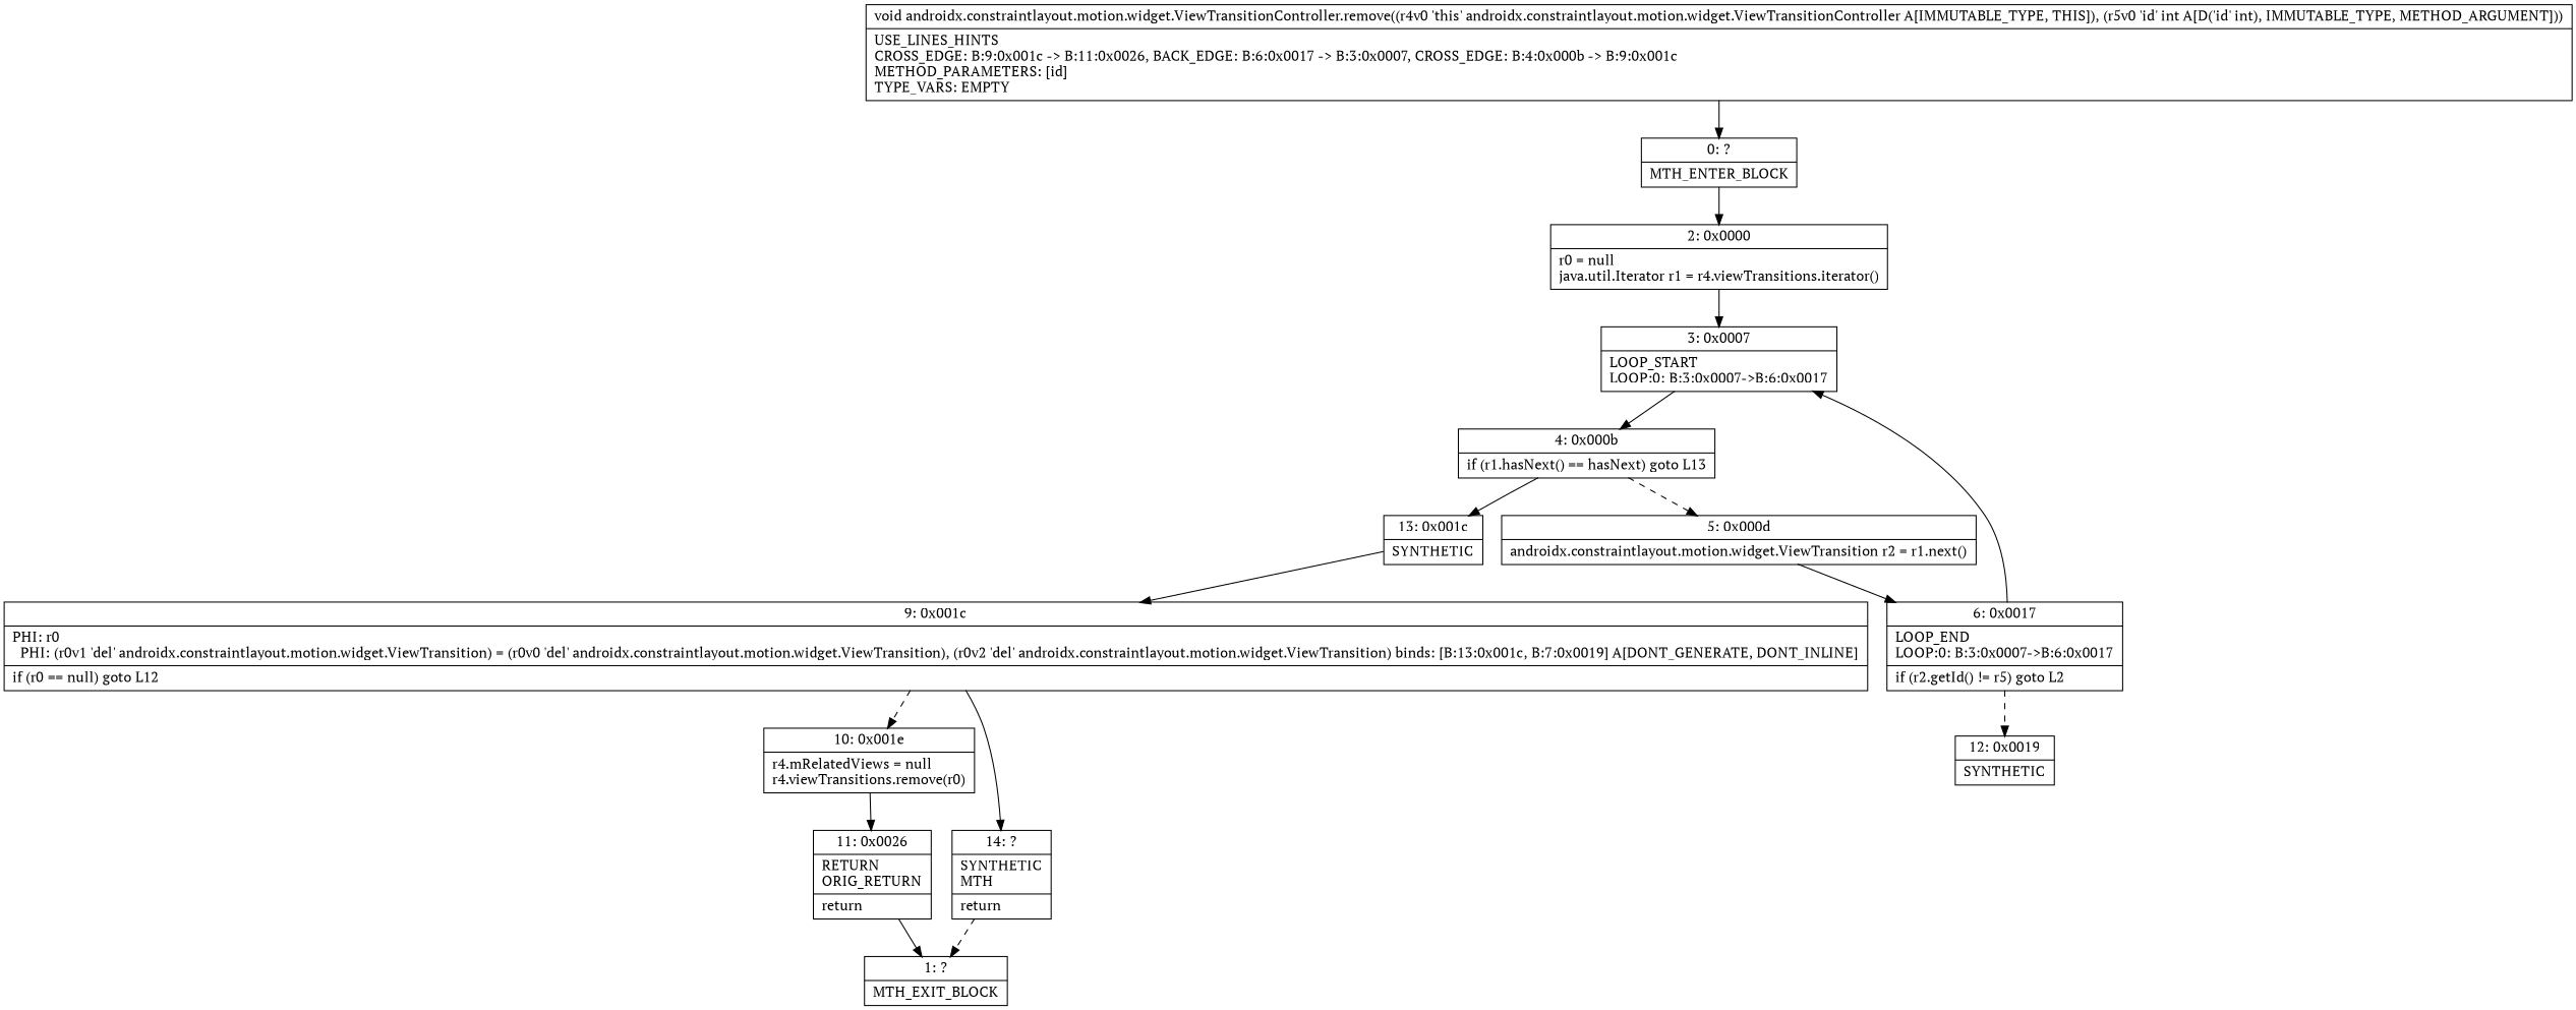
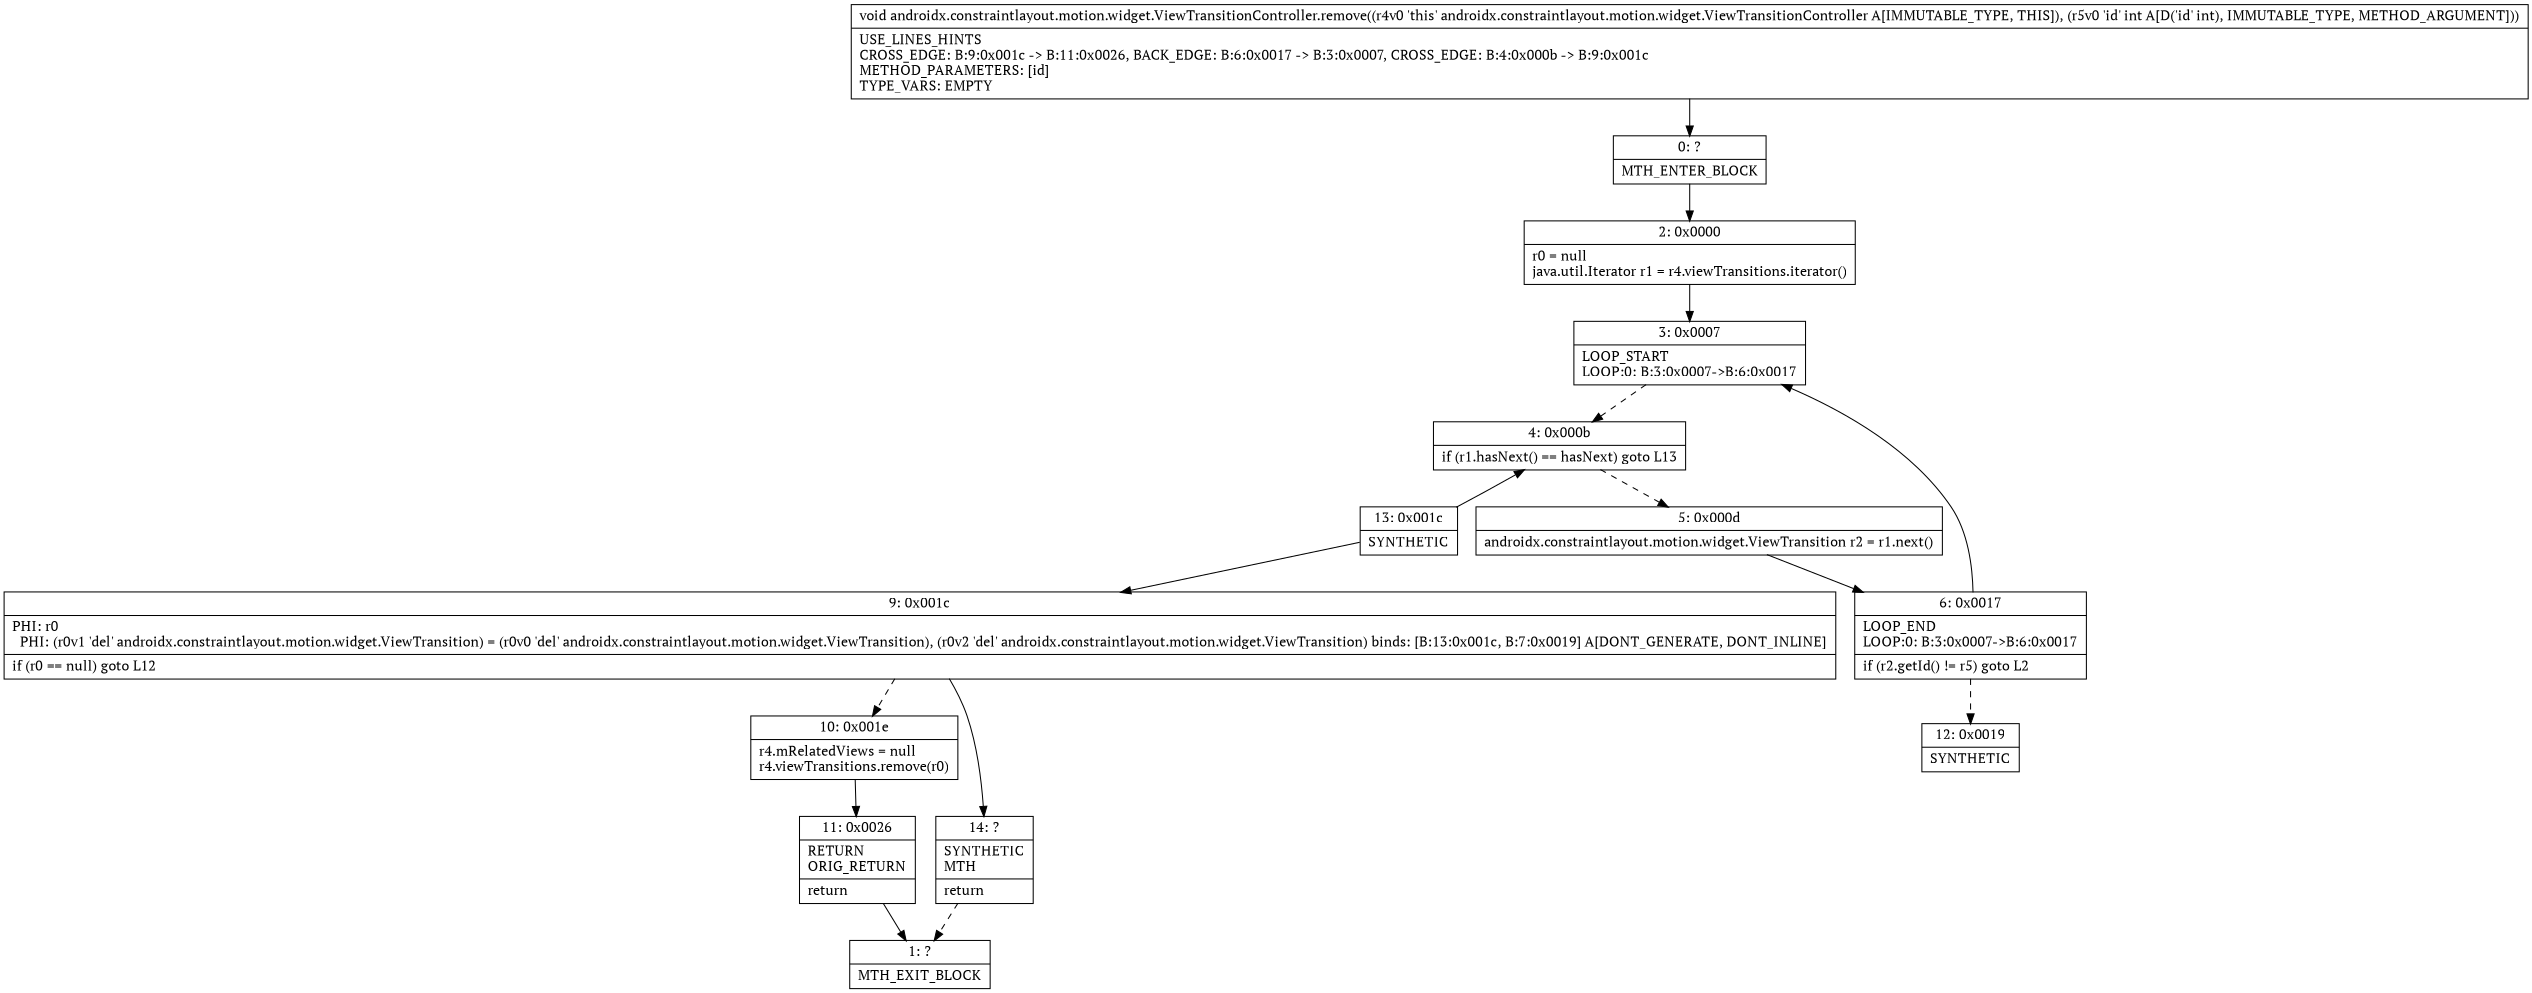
  digraph {
    fontname="PT Serif"
    node [fontname="PT Serif" shape=record]
    edge [fontname="PT Serif"]
    n1 [label="{0\:\ ?|MTH_ENTER_BLOCK\l}"]
    n2 [label="{2\:\ 0x0000|r0 = null\ljava.util.Iterator r1 = r4.viewTransitions.iterator()\l}"]
    n3 [label="{3\:\ 0x0007|LOOP_START\lLOOP:0: B:3:0x0007\-\>B:6:0x0017\l}"]
    n4 [label="{4\:\ 0x000b|if (r1.hasNext() == hasNext) goto L13\l}"]
    n5 [label="{5\:\ 0x000d|androidx.constraintlayout.motion.widget.ViewTransition r2 = r1.next()\l}"]
    n6 [label="{13\:\ 0x001c|SYNTHETIC\l}"]
    n7 [label="{6\:\ 0x0017|LOOP_END\lLOOP:0: B:3:0x0007\-\>B:6:0x0017\l|if (r2.getId() != r5) goto L2\l}"]
    n8 [label="{9\:\ 0x001c|PHI: r0 \l  PHI: (r0v1 'del' androidx.constraintlayout.motion.widget.ViewTransition) = (r0v0 'del' androidx.constraintlayout.motion.widget.ViewTransition), (r0v2 'del' androidx.constraintlayout.motion.widget.ViewTransition) binds: [B:13:0x001c, B:7:0x0019] A[DONT_GENERATE, DONT_INLINE]\l|if (r0 == null) goto L12\l}"]
    n9 [label="{12\:\ 0x0019|SYNTHETIC\l}"]
    n10 [label="{10\:\ 0x001e|r4.mRelatedViews = null\lr4.viewTransitions.remove(r0)\l}"]
    n11 [label="{14\:\ ?|SYNTHETIC\lMTH\l|return\l}"]
    n12 [label="{11\:\ 0x0026|RETURN\lORIG_RETURN\l|return\l}"]
    n13 [label="{1\:\ ?|MTH_EXIT_BLOCK\l}"]
    n14 [label="{void androidx.constraintlayout.motion.widget.ViewTransitionController.remove((r4v0 'this' androidx.constraintlayout.motion.widget.ViewTransitionController A[IMMUTABLE_TYPE, THIS]), (r5v0 'id' int A[D('id' int), IMMUTABLE_TYPE, METHOD_ARGUMENT]))  | USE_LINES_HINTS\lCROSS_EDGE: B:9:0x001c \-\> B:11:0x0026, BACK_EDGE: B:6:0x0017 \-\> B:3:0x0007, CROSS_EDGE: B:4:0x000b \-\> B:9:0x001c\lMETHOD_PARAMETERS: [id]\lTYPE_VARS: EMPTY\l}"]
    n1 -> n2
    n2 -> n3
-   n3 -> n4
+   n3 -> n4 [style=dashed]
    n4 -> n5 [style=dashed]
-   n4 -> n6
+   n6 -> n4
    n5 -> n7
    n6 -> n8
    n7 -> n3
    n7 -> n9 [style=dashed]
    n8 -> n10 [style=dashed]
    n8 -> n11
    n10 -> n12
    n11 -> n13 [style=dashed]
    n12 -> n13
    n14 -> n1
  }
